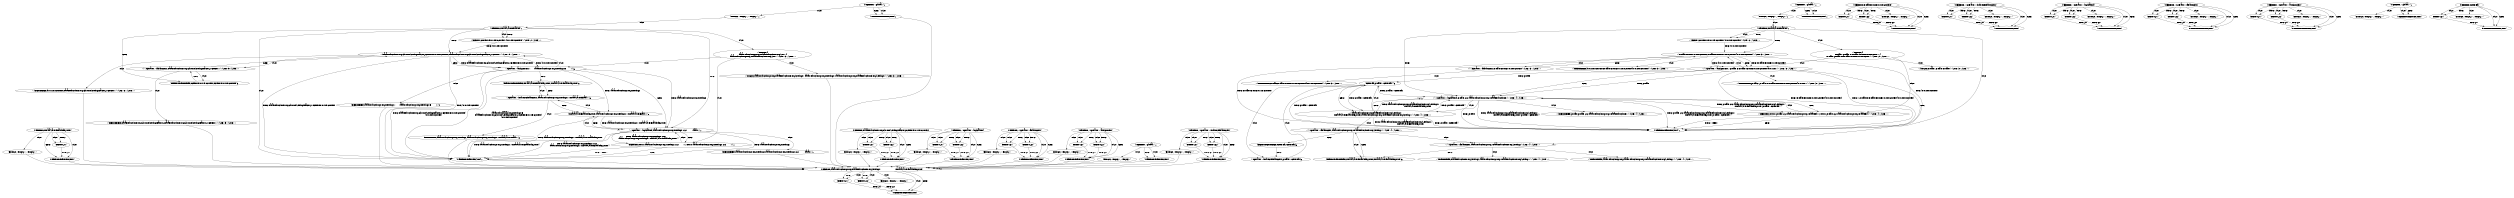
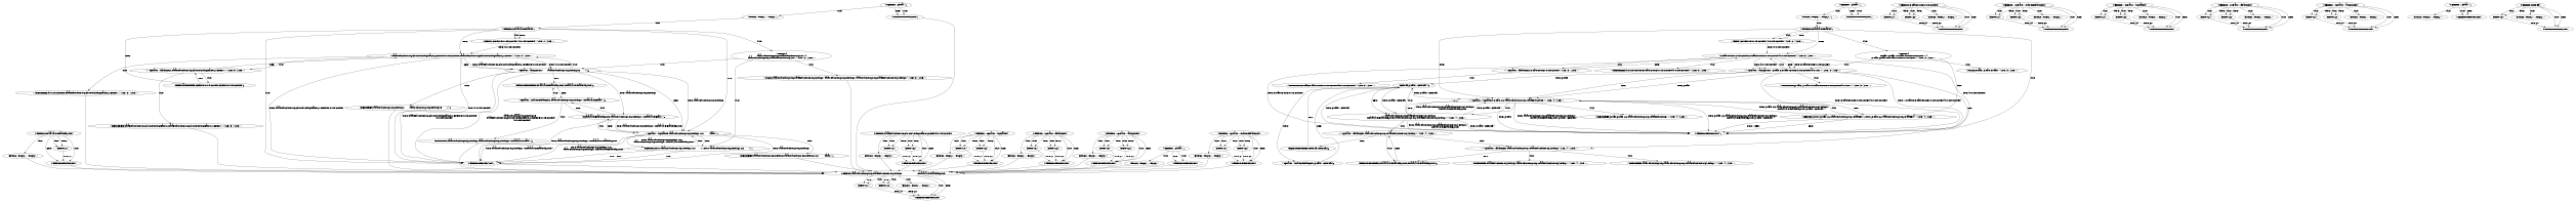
  digraph {
    n1 [label=<(METHOD,IsDataSaverEnabledByUser)>]
    n2 [label=<(PARAM,p1)>]
    n3 [label=<(BLOCK,&lt;empty&gt;,&lt;empty&gt;)>]
    n4 [label=<(METHOD_RETURN,ANY)>]
    n5 [label=<(METHOD,data_reduction_proxy.DataReductionProxySettings.                         IsDataSaverEnabledByUser)>]
    n6 [label=<(PARAM,p1)>]
    n7 [label=<(PARAM,p2)>]
    n8 [label=<(BLOCK,&lt;empty&gt;,&lt;empty&gt;)>]
    n9 [label=<(METHOD_RETURN,ANY)>]
    n10 [label=<(METHOD,&lt;global&gt;)<SUB>1</SUB>>]
    n11 [label=<(BLOCK,&lt;empty&gt;,&lt;empty&gt;)<SUB>1</SUB>>]
    n12 [label=<(METHOD_RETURN,ANY)<SUB>1</SUB>>]
    n13 [label=<(METHOD,IsDataSaverEnabled)<SUB>1</SUB>>]
    n14 [label="<(PARAM,content::BrowserContext* browser_context)<SUB>2</SUB>>"]
    n15 [label="<(BLOCK,{\n  data_reduction_proxy::DataReductionProxySet...,{\n  data_reduction_proxy::DataReductionProxySet...)<SUB>2</SUB>>"]
    n16 [label="<(DataReductionProxyChromeSettingsFactory.GetForBrowserContext,DataReductionProxyChromeSettingsFactory::GetFor...)<SUB>5</SUB>>"]
    n17 [label=<(FIELD_IDENTIFIER,GetForBrowserContext,GetForBrowserContext)<SUB>5</SUB>>]
    n18 [label=<(&lt;operator&gt;.logicalAnd,data_reduction_proxy_settings &amp;&amp;          data_...)<SUB>7</SUB>>]
    n19 [label=<(METHOD_RETURN,bool)<SUB>1</SUB>>]
    n20 [label="<(LOCAL,data_reduction_proxy.DataReductionProxySettings* data_reduction_proxy_settings: data_reduction_proxy.DataReductionProxySettings*)<SUB>3</SUB>>"]
    n21 [label=<(&lt;operator&gt;.assignment,*       data_reduction_proxy_settings =        ...)<SUB>3</SUB>>]
    n22 [label=<(RETURN,return data_reduction_proxy_settings &amp;&amp;        ...,return data_reduction_proxy_settings &amp;&amp;        ...)<SUB>7</SUB>>]
    n23 [label="<(&lt;operator&gt;.fieldAccess,DataReductionProxyChromeSettingsFactory::GetFor...)<SUB>5</SUB>>"]
    n24 [label="<(IDENTIFIER,browser_context,DataReductionProxyChromeSettingsFactory::GetFor...)<SUB>6</SUB>>"]
    n25 [label=<(IsDataSaverEnabledByUser,data_reduction_proxy_settings-&gt;IsDataSaverEnabl...)<SUB>8</SUB>>]
    n26 [label=<(IDENTIFIER,data_reduction_proxy_settings,data_reduction_proxy_settings &amp;&amp;          data_...)<SUB>7</SUB>>]
    n27 [label=<(IDENTIFIER,data_reduction_proxy_settings,*       data_reduction_proxy_settings =        ...)<SUB>4</SUB>>]
    n28 [label=<(FIELD_IDENTIFIER,IsDataSaverEnabledByUser,IsDataSaverEnabledByUser)<SUB>8</SUB>>]
    n29 [label=<(&lt;operator&gt;.indirectFieldAccess,data_reduction_proxy_settings-&gt;IsDataSaverEnabl...)<SUB>8</SUB>>]
    n30 [label="<(IDENTIFIER,DataReductionProxyChromeSettingsFactory,DataReductionProxyChromeSettingsFactory::GetFor...)<SUB>5</SUB>>"]
    n31 [label=<(IDENTIFIER,data_reduction_proxy_settings,data_reduction_proxy_settings-&gt;IsDataSaverEnabl...)<SUB>8</SUB>>]
    n32 [label=<(METHOD,DataReductionProxyChromeSettingsFactory.GetForBrowserContext)>]
    n33 [label=<(PARAM,p1)>]
    n34 [label=<(PARAM,p2)>]
    n35 [label=<(BLOCK,&lt;empty&gt;,&lt;empty&gt;)>]
    n36 [label=<(METHOD_RETURN,ANY)>]
    n37 [label=<(METHOD,&lt;operator&gt;.logicalAnd)>]
    n38 [label=<(PARAM,p1)>]
    n39 [label=<(PARAM,p2)>]
    n40 [label=<(BLOCK,&lt;empty&gt;,&lt;empty&gt;)>]
    n41 [label=<(METHOD_RETURN,ANY)>]
    n42 [label=<(METHOD,&lt;operator&gt;.fieldAccess)>]
    n43 [label=<(PARAM,p1)>]
    n44 [label=<(PARAM,p2)>]
    n45 [label=<(BLOCK,&lt;empty&gt;,&lt;empty&gt;)>]
    n46 [label=<(METHOD_RETURN,ANY)>]
    n47 [label=<(METHOD,&lt;operator&gt;.assignment)>]
    n48 [label=<(PARAM,p1)>]
    n49 [label=<(PARAM,p2)>]
    n50 [label=<(BLOCK,&lt;empty&gt;,&lt;empty&gt;)>]
    n51 [label=<(METHOD_RETURN,ANY)>]
    n52 [label=<(METHOD,&lt;global&gt;)<SUB>1</SUB>>]
    n53 [label=<(BLOCK,&lt;empty&gt;,&lt;empty&gt;)>]
    n54 [label=<(METHOD_RETURN,ANY)>]
    n55 [label=<(METHOD,&lt;operator&gt;.indirectFieldAccess)>]
    n56 [label=<(PARAM,p1)>]
    n57 [label=<(PARAM,p2)>]
    n58 [label=<(BLOCK,&lt;empty&gt;,&lt;empty&gt;)>]
    n59 [label=<(METHOD_RETURN,ANY)>]
    n60 [label=<(METHOD,&lt;global&gt;)<SUB>1</SUB>>]
    n61 [label=<(BLOCK,&lt;empty&gt;,&lt;empty&gt;)<SUB>1</SUB>>]
    n62 [label=<(METHOD_RETURN,ANY)<SUB>1</SUB>>]
    n63 [label=<(METHOD,IsDataSaverEnabled)<SUB>1</SUB>>]
    n64 [label="<(PARAM,content::BrowserContext* browser_context)<SUB>2</SUB>>"]
    n65 [label="<(BLOCK,{\n  Profile* profile = Profile::FromBrowserCont...,{\n  Profile* profile = Profile::FromBrowserCont...)<SUB>2</SUB>>"]
    n66 [label="<(Profile.FromBrowserContext,Profile::FromBrowserContext(browser_context))<SUB>3</SUB>>"]
    n67 [label="<(&lt;operator&gt;.logicalAnd,profile &amp;&amp; data_reduction_proxy::DataReductionP...)<SUB>4</SUB>>"]
    n68 [label=<(METHOD_RETURN,bool)<SUB>1</SUB>>]
    n69 [label="<(LOCAL,Profile* profile: Profile*)<SUB>3</SUB>>"]
    n70 [label="<(&lt;operator&gt;.assignment,* profile = Profile::FromBrowserContext(browser...)<SUB>3</SUB>>"]
    n71 [label="<(RETURN,return profile &amp;&amp; data_reduction_proxy::DataRed...,return profile &amp;&amp; data_reduction_proxy::DataRed...)<SUB>4</SUB>>"]
    n72 [label="<(&lt;operator&gt;.fieldAccess,Profile::FromBrowserContext)<SUB>3</SUB>>"]
    n73 [label="<(IDENTIFIER,browser_context,Profile::FromBrowserContext(browser_context))<SUB>3</SUB>>"]
    n74 [label="<(IDENTIFIER,profile,profile &amp;&amp; data_reduction_proxy::DataReductionP...)<SUB>4</SUB>>"]
    n75 [label="<(data_reduction_proxy.DataReductionProxySettings.\n                        IsDataSaverEnabledByUser,data_reduction_proxy::DataReductionProxySetting...)<SUB>4</SUB>>"]
    n76 [label="<(IDENTIFIER,profile,* profile = Profile::FromBrowserContext(browser...)<SUB>3</SUB>>"]
    n77 [label="<(&lt;operator&gt;.fieldAccess,data_reduction_proxy::DataReductionProxySettings)<SUB>4</SUB>>"]
    n78 [label=<(GetPrefs,profile-&gt;GetPrefs())<SUB>5</SUB>>]
    n79 [label=<(FIELD_IDENTIFIER,IsDataSaverEnabledByUser,IsDataSaverEnabledByUser)<SUB>5</SUB>>]
    n80 [label="<(IDENTIFIER,data_reduction_proxy,data_reduction_proxy::DataReductionProxySetting...)<SUB>4</SUB>>"]
    n81 [label="<(IDENTIFIER,DataReductionProxySettings,data_reduction_proxy::DataReductionProxySetting...)<SUB>4</SUB>>"]
    n82 [label=<(&lt;operator&gt;.indirectFieldAccess,profile-&gt;GetPrefs)<SUB>5</SUB>>]
    n83 [label="<(IDENTIFIER,Profile,Profile::FromBrowserContext(browser_context))<SUB>3</SUB>>"]
    n84 [label="<(&lt;operator&gt;.fieldAccess,data_reduction_proxy::DataReductionProxySetting...)<SUB>4</SUB>>"]
    n85 [label=<(FIELD_IDENTIFIER,GetPrefs,GetPrefs)<SUB>5</SUB>>]
    n86 [label=<(METHOD,Profile.FromBrowserContext)>]
    n87 [label=<(PARAM,p1)>]
    n88 [label=<(PARAM,p2)>]
    n89 [label=<(BLOCK,&lt;empty&gt;,&lt;empty&gt;)>]
    n90 [label=<(METHOD_RETURN,ANY)>]
    n91 [label=<(METHOD,&lt;operator&gt;.indirectFieldAccess)>]
    n92 [label=<(PARAM,p1)>]
    n93 [label=<(PARAM,p2)>]
    n94 [label=<(BLOCK,&lt;empty&gt;,&lt;empty&gt;)>]
    n95 [label=<(METHOD_RETURN,ANY)>]
    n96 [label=<(METHOD,&lt;operator&gt;.logicalAnd)>]
    n97 [label=<(PARAM,p1)>]
    n98 [label=<(PARAM,p2)>]
    n99 [label=<(BLOCK,&lt;empty&gt;,&lt;empty&gt;)>]
    n100 [label=<(METHOD_RETURN,ANY)>]
    n101 [label=<(METHOD,&lt;operator&gt;.fieldAccess)>]
    n102 [label=<(PARAM,p1)>]
    n103 [label=<(PARAM,p2)>]
    n104 [label=<(BLOCK,&lt;empty&gt;,&lt;empty&gt;)>]
    n105 [label=<(METHOD_RETURN,ANY)>]
    n106 [label=<(METHOD,&lt;operator&gt;.assignment)>]
    n107 [label=<(PARAM,p1)>]
    n108 [label=<(PARAM,p2)>]
    n109 [label=<(BLOCK,&lt;empty&gt;,&lt;empty&gt;)>]
    n110 [label=<(METHOD_RETURN,ANY)>]
    n111 [label=<(METHOD,&lt;global&gt;)<SUB>1</SUB>>]
    n112 [label=<(BLOCK,&lt;empty&gt;,&lt;empty&gt;)>]
    n113 [label=<(METHOD_RETURN,ANY)>]
    n114 [label=<(METHOD,GetPrefs)>]
    n115 [label=<(PARAM,p1)>]
    n116 [label=<(BLOCK,&lt;empty&gt;,&lt;empty&gt;)>]
    n117 [label=<(METHOD_RETURN,ANY)>]
    n1 -> n2 [label="AST: "]
    n1 -> n2 [label="DDG: "]
    n1 -> n3 [label="AST: "]
    n1 -> n4 [label="AST: "]
    n1 -> n4 [label="CFG: "]
    n2 -> n4 [label="DDG: p1"]
    n3 -> n5
    n4 -> n5
    n5 -> n6 [label="AST: "]
    n5 -> n6 [label="DDG: "]
    n5 -> n7 [label="AST: "]
    n5 -> n7 [label="DDG: "]
    n5 -> n8 [label="AST: "]
    n5 -> n9 [label="AST: "]
    n5 -> n9 [label="CFG: "]
    n6 -> n9 [label="DDG: p1"]
    n7 -> n9 [label="DDG: p2"]
    n10 -> n11 [label="AST: "]
    n10 -> n12 [label="AST: "]
    n10 -> n12 [label="CFG: "]
    n11 -> n13 [label="AST: "]
    n12 -> n5
    n13 -> n14 [label="AST: "]
    n13 -> n14 [label="DDG: "]
    n13 -> n15 [label="AST: "]
    n13 -> n16 [label="DDG: "]
    n13 -> n17 [label="CFG: "]
    n13 -> n18 [label="DDG: "]
    n13 -> n19 [label="AST: "]
    n14 -> n16 [label="DDG: browser_context"]
    n15 -> n20 [label="AST: "]
    n15 -> n21 [label="AST: "]
    n15 -> n22 [label="AST: "]
    n16 -> n19 [label="DDG: DataReductionProxyChromeSettingsFactory::GetForBrowserContext"]
    n16 -> n19 [label="DDG: browser_context"]
    n16 -> n21 [label="CFG: "]
    n16 -> n21 [label="DDG: DataReductionProxyChromeSettingsFactory::GetForBrowserContext"]
    n16 -> n21 [label="DDG: browser_context"]
    n16 -> n23 [label="AST: "]
    n16 -> n24 [label="AST: "]
    n17 -> n23 [label="CFG: "]
    n18 -> n19 [label="DDG: data_reduction_proxy_settings"]
    n18 -> n19 [label="DDG: data_reduction_proxy_settings-&gt;IsDataSaverEnabledByUser()"]
    n18 -> n19 [label="DDG: data_reduction_proxy_settings &amp;&amp;\n         data_reduction_proxy_settings-&gt;IsDataSaverEnabledByUser()"]
    n18 -> n22 [label="CFG: "]
    n18 -> n22 [label="DDG: data_reduction_proxy_settings &amp;&amp;\n         data_reduction_proxy_settings-&gt;IsDataSaverEnabledByUser()"]
    n18 -> n25 [label="AST: "]
    n18 -> n26 [label="AST: "]
    n19 -> n5
    n20 -> n5
    n21 -> n16 [label="AST: "]
    n21 -> n18 [label="CFG: "]
    n21 -> n18 [label="DDG: data_reduction_proxy_settings"]
    n21 -> n19 [label="DDG: DataReductionProxyChromeSettingsFactory::GetForBrowserContext(\n              browser_context)"]
    n21 -> n19 [label="DDG: *\n      data_reduction_proxy_settings =\n          DataReductionProxyChromeSettingsFactory::GetForBrowserContext(\n              browser_context)"]
    n21 -> n25 [label="DDG: data_reduction_proxy_settings"]
    n21 -> n27 [label="AST: "]
    n21 -> n28 [label="CFG: "]
    n22 -> n18 [label="AST: "]
    n22 -> n19 [label="CFG: "]
    n22 -> n19 [label="DDG: &lt;RET&gt;"]
    n23 -> n16 [label="CFG: "]
    n23 -> n17 [label="AST: "]
    n23 -> n30 [label="AST: "]
    n24 -> n5
    n25 -> n18 [label="CFG: "]
    n25 -> n18 [label="DDG: data_reduction_proxy_settings-&gt;IsDataSaverEnabledByUser"]
    n25 -> n19 [label="DDG: data_reduction_proxy_settings-&gt;IsDataSaverEnabledByUser"]
    n25 -> n29 [label="AST: "]
    n26 -> n5
    n27 -> n5
    n28 -> n29 [label="CFG: "]
    n29 -> n25 [label="CFG: "]
    n29 -> n28 [label="AST: "]
    n29 -> n31 [label="AST: "]
    n30 -> n5
    n31 -> n5
    n32 -> n33 [label="AST: "]
    n32 -> n33 [label="DDG: "]
    n32 -> n34 [label="AST: "]
    n32 -> n34 [label="DDG: "]
    n32 -> n35 [label="AST: "]
    n32 -> n36 [label="AST: "]
    n32 -> n36 [label="CFG: "]
    n33 -> n36 [label="DDG: p1"]
    n34 -> n36 [label="DDG: p2"]
    n35 -> n5
    n36 -> n5
    n37 -> n38 [label="AST: "]
    n37 -> n38 [label="DDG: "]
    n37 -> n39 [label="AST: "]
    n37 -> n39 [label="DDG: "]
    n37 -> n40 [label="AST: "]
    n37 -> n41 [label="AST: "]
    n37 -> n41 [label="CFG: "]
    n38 -> n41 [label="DDG: p1"]
    n39 -> n41 [label="DDG: p2"]
    n40 -> n5
    n41 -> n5
    n42 -> n43 [label="AST: "]
    n42 -> n43 [label="DDG: "]
    n42 -> n44 [label="AST: "]
    n42 -> n44 [label="DDG: "]
    n42 -> n45 [label="AST: "]
    n42 -> n46 [label="AST: "]
    n42 -> n46 [label="CFG: "]
    n43 -> n46 [label="DDG: p1"]
    n44 -> n46 [label="DDG: p2"]
    n45 -> n5
    n46 -> n5
    n47 -> n48 [label="AST: "]
    n47 -> n48 [label="DDG: "]
    n47 -> n49 [label="AST: "]
    n47 -> n49 [label="DDG: "]
    n47 -> n50 [label="AST: "]
    n47 -> n51 [label="AST: "]
    n47 -> n51 [label="CFG: "]
    n48 -> n51 [label="DDG: p1"]
    n49 -> n51 [label="DDG: p2"]
    n50 -> n5
    n51 -> n5
    n52 -> n53 [label="AST: "]
    n52 -> n54 [label="AST: "]
    n52 -> n54 [label="CFG: "]
    n53 -> n5
    n54 -> n5
    n55 -> n56 [label="AST: "]
    n55 -> n56 [label="DDG: "]
    n55 -> n57 [label="AST: "]
    n55 -> n57 [label="DDG: "]
    n55 -> n58 [label="AST: "]
    n55 -> n59 [label="AST: "]
    n55 -> n59 [label="CFG: "]
    n56 -> n59 [label="DDG: p1"]
    n57 -> n59 [label="DDG: p2"]
    n58 -> n5
    n59 -> n5
    n60 -> n61 [label="AST: "]
    n60 -> n62 [label="AST: "]
    n60 -> n62 [label="CFG: "]
    n61 -> n63 [label="AST: "]
    n63 -> n64 [label="AST: "]
    n63 -> n64 [label="DDG: "]
    n63 -> n65 [label="AST: "]
    n63 -> n66 [label="DDG: "]
    n63 -> n67 [label="DDG: "]
    n63 -> n68 [label="AST: "]
    n64 -> n66 [label="DDG: browser_context"]
    n65 -> n69 [label="AST: "]
    n65 -> n70 [label="AST: "]
    n65 -> n71 [label="AST: "]
    n66 -> n68 [label="DDG: Profile::FromBrowserContext"]
    n66 -> n68 [label="DDG: browser_context"]
    n66 -> n70 [label="CFG: "]
    n66 -> n70 [label="DDG: Profile::FromBrowserContext"]
    n66 -> n70 [label="DDG: browser_context"]
    n66 -> n72 [label="AST: "]
    n66 -> n73 [label="AST: "]
    n67 -> n68 [label="DDG: profile"]
    n67 -> n68 [label="DDG: data_reduction_proxy::DataReductionProxySettings::\n                        IsDataSaverEnabledByUser(profile-&gt;GetPrefs())"]
    n67 -> n68 [label="DDG: profile &amp;&amp; data_reduction_proxy::DataReductionProxySettings::\n                        IsDataSaverEnabledByUser(profile-&gt;GetPrefs())"]
    n67 -> n71 [label="CFG: "]
    n67 -> n71 [label="DDG: profile &amp;&amp; data_reduction_proxy::DataReductionProxySettings::\n                        IsDataSaverEnabledByUser(profile-&gt;GetPrefs())"]
    n67 -> n74 [label="AST: "]
    n67 -> n75 [label="AST: "]
    n70 -> n66 [label="AST: "]
    n70 -> n67 [label="CFG: "]
    n70 -> n67 [label="DDG: profile"]
    n70 -> n68 [label="DDG: Profile::FromBrowserContext(browser_context)"]
    n70 -> n68 [label="DDG: * profile = Profile::FromBrowserContext(browser_context)"]
    n70 -> n76 [label="AST: "]
    n70 -> n77 [label="CFG: "]
    n70 -> n78 [label="DDG: profile"]
    n71 -> n67 [label="AST: "]
    n71 -> n68 [label="CFG: "]
    n71 -> n68 [label="DDG: &lt;RET&gt;"]
    n72 -> n66 [label="CFG: "]
    n72 -> n83 [label="AST: "]
    n75 -> n67 [label="CFG: "]
    n75 -> n67 [label="DDG: data_reduction_proxy::DataReductionProxySettings::\n                        IsDataSaverEnabledByUser"]
    n75 -> n67 [label="DDG: profile-&gt;GetPrefs()"]
    n75 -> n68 [label="DDG: data_reduction_proxy::DataReductionProxySettings::\n                        IsDataSaverEnabledByUser"]
    n75 -> n68 [label="DDG: profile-&gt;GetPrefs()"]
    n75 -> n78 [label="AST: "]
    n75 -> n84 [label="AST: "]
    n77 -> n79 [label="CFG: "]
    n77 -> n80 [label="AST: "]
    n77 -> n81 [label="AST: "]
    n78 -> n67 [label="DDG: profile-&gt;GetPrefs"]
    n78 -> n68 [label="DDG: profile-&gt;GetPrefs"]
    n78 -> n75 [label="CFG: "]
    n78 -> n75 [label="DDG: profile-&gt;GetPrefs"]
-   n78 -> n82 [label="AST: "]
+   n78 -> n82 [label="DDG: "]
    n79 -> n84 [label="CFG: "]
-   n82 -> n78 [label="AST: "]
+   n82 -> n78 [label="CFG: "]
    n84 -> n77 [label="AST: "]
    n84 -> n79 [label="AST: "]
    n84 -> n85 [label="CFG: "]
-   n85 -> n82 [label="CFG: "]
+   n85 -> n78 [label="CFG: "]
    n86 -> n87 [label="AST: "]
    n86 -> n87 [label="DDG: "]
    n86 -> n88 [label="AST: "]
    n86 -> n88 [label="DDG: "]
    n86 -> n89 [label="AST: "]
    n86 -> n90 [label="AST: "]
    n86 -> n90 [label="CFG: "]
    n87 -> n90 [label="DDG: p1"]
    n88 -> n90 [label="DDG: p2"]
    n91 -> n92 [label="AST: "]
    n91 -> n92 [label="DDG: "]
    n91 -> n93 [label="AST: "]
    n91 -> n93 [label="DDG: "]
    n91 -> n94 [label="AST: "]
    n91 -> n95 [label="AST: "]
    n91 -> n95 [label="CFG: "]
    n92 -> n95 [label="DDG: p1"]
    n93 -> n95 [label="DDG: p2"]
    n96 -> n97 [label="AST: "]
    n96 -> n97 [label="DDG: "]
    n96 -> n98 [label="AST: "]
    n96 -> n98 [label="DDG: "]
    n96 -> n99 [label="AST: "]
    n96 -> n100 [label="AST: "]
    n96 -> n100 [label="CFG: "]
    n97 -> n100 [label="DDG: p1"]
    n98 -> n100 [label="DDG: p2"]
    n101 -> n102 [label="AST: "]
    n101 -> n102 [label="DDG: "]
    n101 -> n103 [label="AST: "]
    n101 -> n103 [label="DDG: "]
    n101 -> n104 [label="AST: "]
    n101 -> n105 [label="AST: "]
    n101 -> n105 [label="CFG: "]
    n102 -> n105 [label="DDG: p1"]
    n103 -> n105 [label="DDG: p2"]
    n106 -> n107 [label="AST: "]
    n106 -> n107 [label="DDG: "]
    n106 -> n108 [label="AST: "]
    n106 -> n108 [label="DDG: "]
    n106 -> n109 [label="AST: "]
    n106 -> n110 [label="AST: "]
    n106 -> n110 [label="CFG: "]
    n107 -> n110 [label="DDG: p1"]
    n108 -> n110 [label="DDG: p2"]
    n111 -> n112 [label="AST: "]
    n111 -> n113 [label="AST: "]
    n111 -> n113 [label="CFG: "]
    n114 -> n115 [label="AST: "]
    n114 -> n115 [label="DDG: "]
    n114 -> n116 [label="AST: "]
    n114 -> n117 [label="AST: "]
    n114 -> n117 [label="CFG: "]
    n115 -> n117 [label="DDG: p1"]
  }
